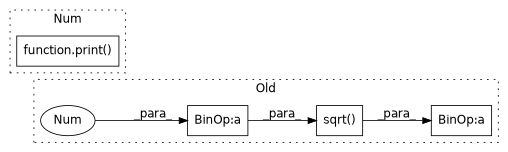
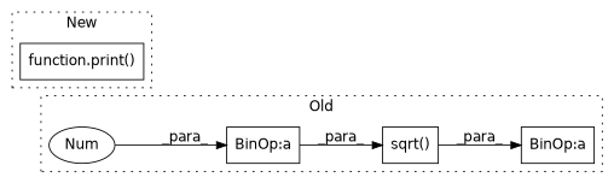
  digraph {
    rankdir=LR
    fontname="DejaVu Sans"
    node [a=75 l=3 shape=box fontname="DejaVu Sans"]
    edge [fontname="DejaVu Sans"]
    n1 [l="8,1" label="sqrt()" s="38199,38229"]
    n2 [a=82 label="BinOp:a" s=38210]
    n3 [a=76 label=Num s=38207 shape=ellipse]
    n4 [a=82 label="BinOp:a" s=38196]
    n5 [l="6,1" label="function.print()" s="38451,38461"]
    subgraph cluster_1 {
      label=Old
      style=dotted
      n1
      n2
      n3
      n4
    }
    subgraph cluster_2 {
-     label=Num
+     label=New
      style=dotted
      n5
    }
    n1 -> n4 [label=_para_]
    n2 -> n1 [label=_para_]
    n3 -> n2 [label=_para_]
  }
